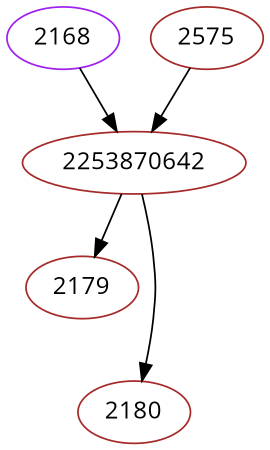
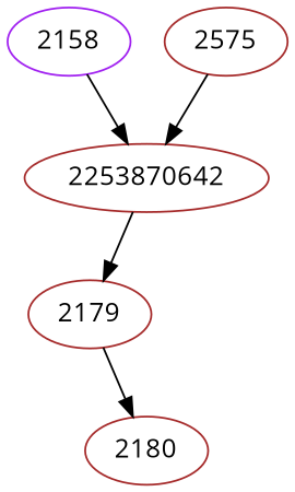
  strict digraph {
    fontname="Open Sans"
    node [color=brown fontname="Open Sans"]
    edge [fontname="Open Sans"]
-   2158 [color=purple label=2168]
+   2158 [color=purple]
    2253870642
    2179
    2180
    n5 [label=2575]
    2158 -> 2253870642
    2253870642 -> 2179
-   2253870642 -> 2180
+   2179 -> 2180
    n5 -> 2253870642
  }
